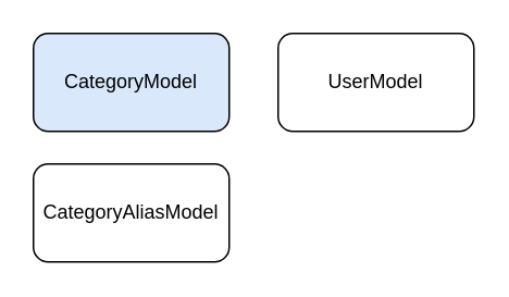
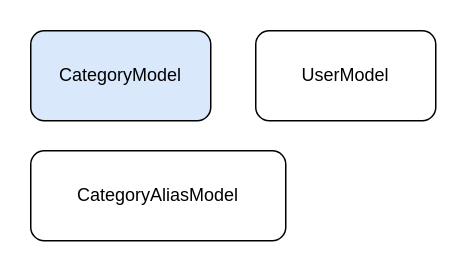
  <mxCell id="0" />
  <mxCell id="1" parent="0" />
  <mxCell id="2" value="CategoryModel" style="rounded=1;whiteSpace=wrap;html=1;fillColor=#dae8fc;" vertex="1" parent="1"><mxGeometry x="20" y="20" width="120" height="60" as="geometry" /></mxCell>
- <mxCell id="3" value="CategoryAliasModel" style="rounded=1;whiteSpace=wrap;html=1;" vertex="1" parent="1"><mxGeometry x="20" y="100" width="120" height="60" as="geometry" /></mxCell>
+ <mxCell id="3" value="CategoryAliasModel" style="rounded=1;whiteSpace=wrap;html=1;" vertex="1" parent="1"><mxGeometry x="20" y="100" width="170" height="60" as="geometry" /></mxCell>
  <mxCell id="4" value="UserModel" style="rounded=1;whiteSpace=wrap;html=1;" vertex="1" parent="1"><mxGeometry x="170" y="20" width="120" height="60" as="geometry" /></mxCell>
